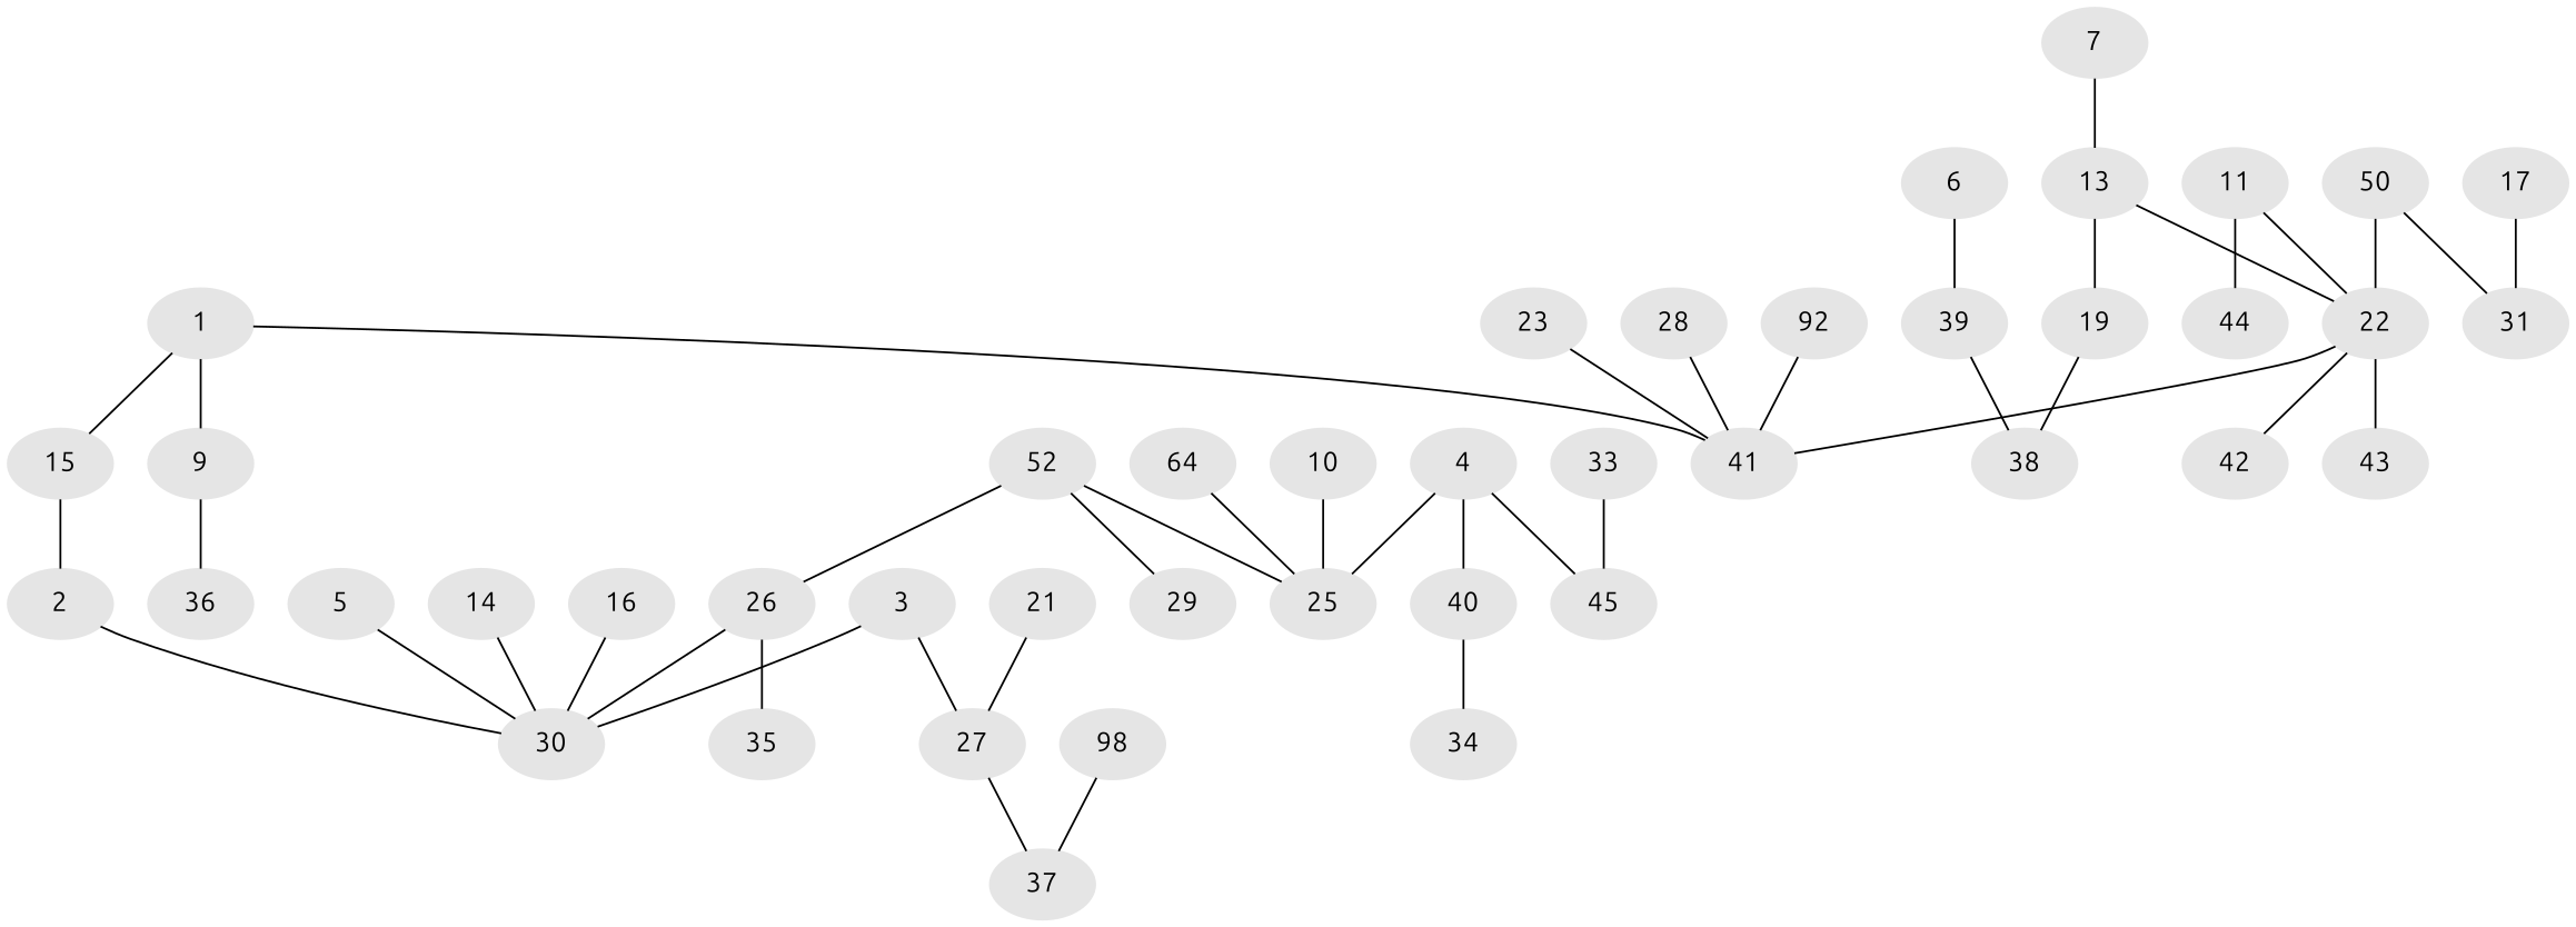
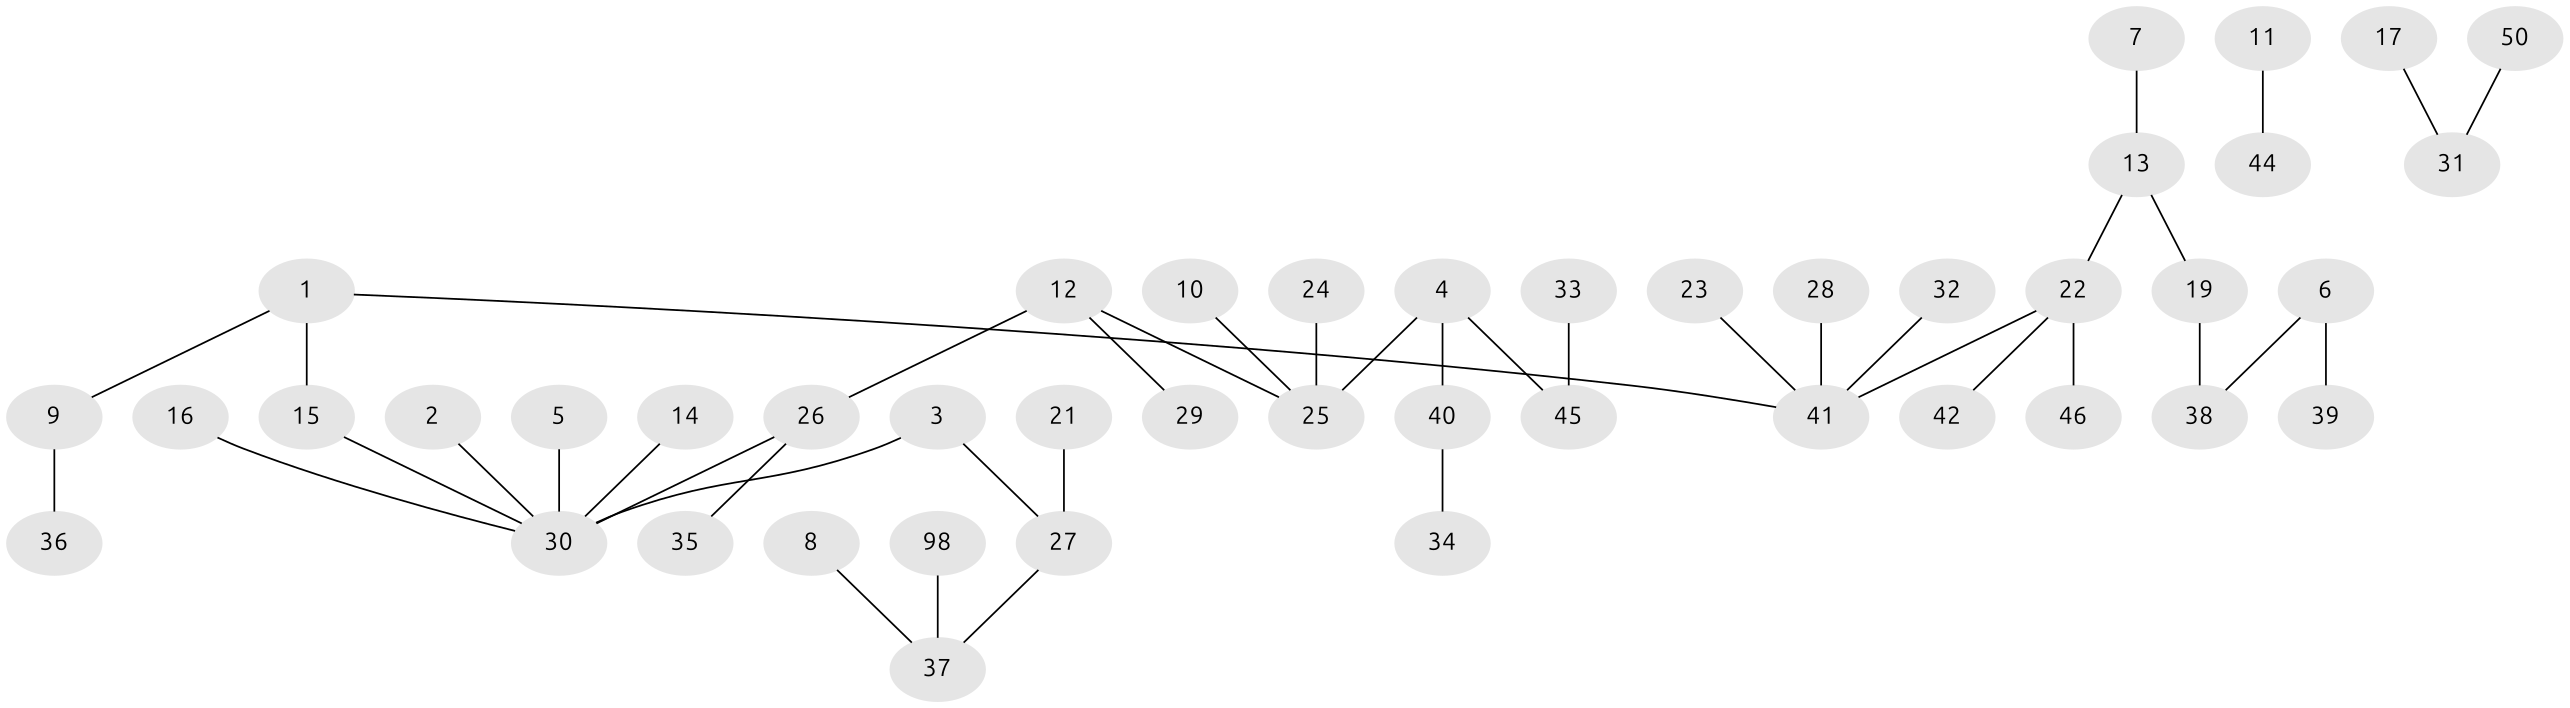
  graph {
    fontname=Ubuntu
    node [color=gray90 fontname=Ubuntu style=filled]
    edge [fontname=Ubuntu weight=1.0]
    1
    9
    15
    41
    36
    30
    2
    3
    27
    37
    4
    25
    40
    45
    34
    5
    6
    38
    39
    7
    13
    22
    19
+   8
    10
    11
    44
    42
-   43
-   12 [label=52]
+   43 [label=46]
+   12
    26
    29
    35
    14
    16
    17
    31
    n38 [label=98]
    n39 [label=50]
    21
    23
-   24 [label=64]
+   24
    28
-   32 [label=92]
+   32
    33
    1 -- 9
    1 -- 15
    1 -- 41
    9 -- 36
-   15 -- 2
+   15 -- 30
    2 -- 30
    3 -- 30
    3 -- 27
    27 -- 37
    4 -- 25
    4 -- 40
    4 -- 45
    40 -- 34
    5 -- 30
-   39 -- 38
+   6 -- 38
    6 -- 39
    7 -- 13
    13 -- 22
    13 -- 19
    22 -- 41
    22 -- 42
    22 -- 43
    19 -- 38
+   8 -- 37
    10 -- 25
-   11 -- 22
    11 -- 44
    12 -- 25
    12 -- 26
    12 -- 29
    26 -- 30
    26 -- 35
    14 -- 30
    16 -- 30
    17 -- 31
    n38 -- 37
-   n39 -- 22
    n39 -- 31
    21 -- 27
    23 -- 41
    24 -- 25
    28 -- 41
    32 -- 41
    33 -- 45
  }
